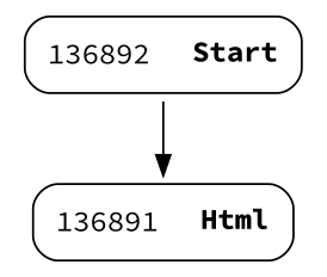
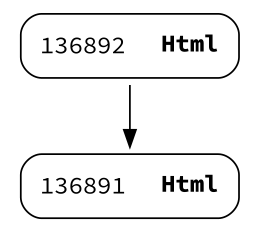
  digraph {
    fontname="Source Code Pro"
    node [shape=none fontname="Source Code Pro"]
    n1 [label=<<TABLE border='1' cellspacing='0' cellpadding='10' style='rounded' ><TR><TD border='0'>136891</TD><TD border='0'><B>Html</B></TD></TR></TABLE>>]
-   n2 [label=<<TABLE border='1' cellspacing='0' cellpadding='10' style='rounded' ><TR><TD border='0'>136892</TD><TD border='0'><B>Start</B></TD></TR></TABLE>>]
+   n2 [label=<<TABLE border='1' cellspacing='0' cellpadding='10' style='rounded' ><TR><TD border='0'>136892</TD><TD border='0'><B>Html</B></TD></TR></TABLE>>]
    n2 -> n1 [weight=2 fontname="Source Code Pro"]
  }
